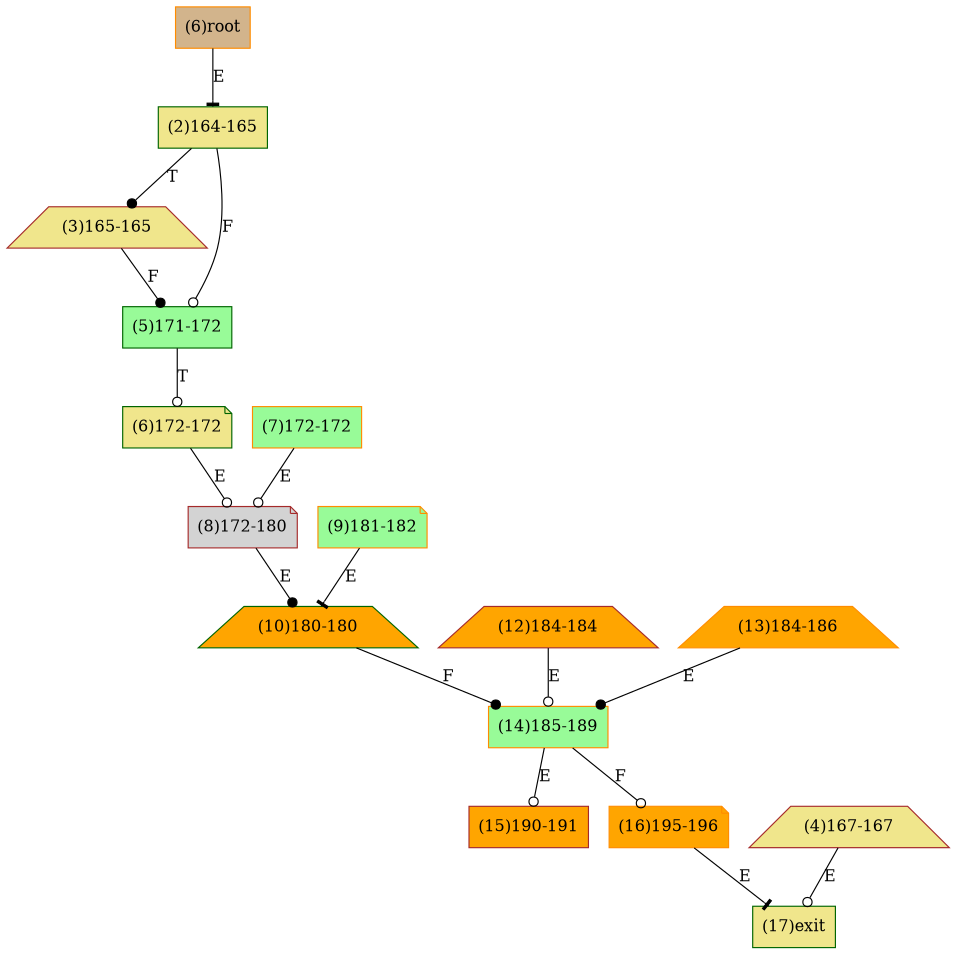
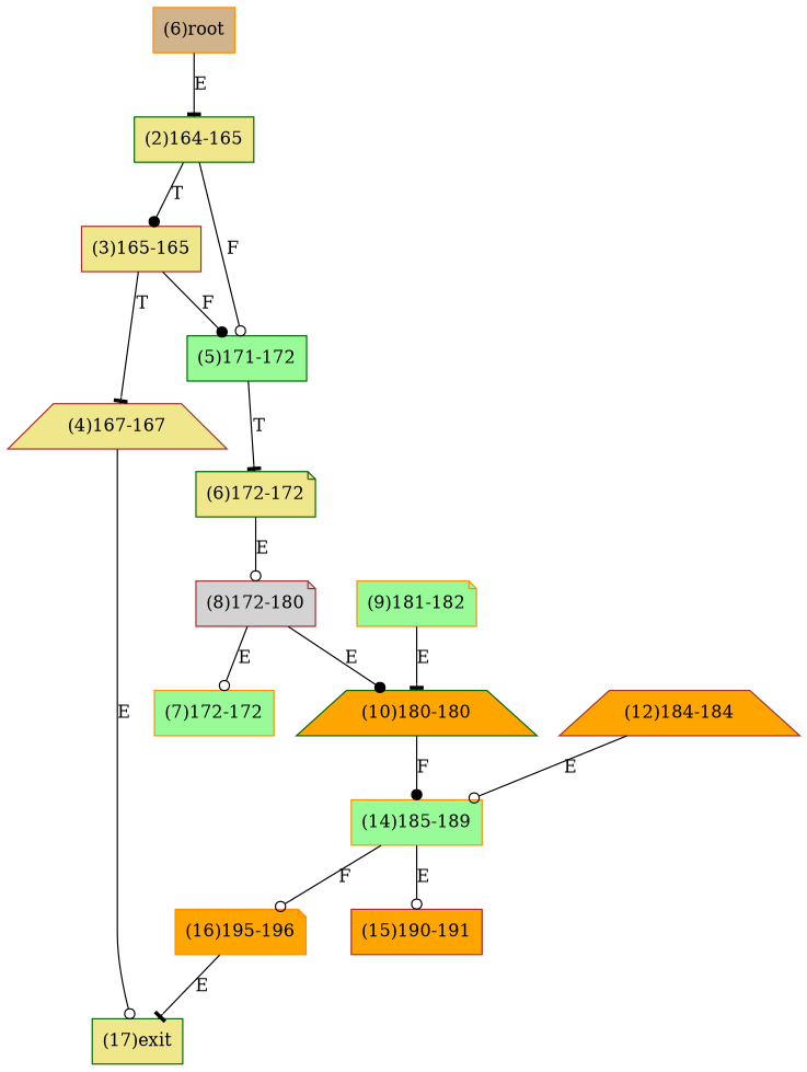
  digraph {
    node [color=darkorange fillcolor=khaki shape=box style=filled]
    edge [arrowhead=odot]
    n1 [fillcolor=tan label="(6)root"]
    n2 [color=darkgreen label="(2)164-165"]
-   n3 [color=brown label="(3)165-165" shape=trapezium]
+   n3 [color=brown label="(3)165-165"]
    n4 [color=darkgreen fillcolor=palegreen label="(5)171-172"]
    n5 [color=brown label="(4)167-167" shape=trapezium]
    n6 [color=darkgreen label="(6)172-172" shape=note]
    n7 [color=darkgreen label="(17)exit"]
    n8 [color=brown fillcolor=lightgrey label="(8)172-180" shape=note]
    n9 [fillcolor=palegreen label="(7)172-172"]
    n10 [color=darkgreen fillcolor=orange label="(10)180-180" shape=trapezium]
    n11 [fillcolor=palegreen label="(14)185-189"]
    n12 [fillcolor=palegreen label="(9)181-182" shape=note]
    n13 [color=brown fillcolor=orange label="(15)190-191"]
    n14 [fillcolor=orange label="(16)195-196" shape=note]
    n15 [color=brown fillcolor=orange label="(12)184-184" shape=trapezium]
-   n16 [fillcolor=orange label="(13)184-186" shape=trapezium]
    n1 -> n2 [arrowhead=tee label=E]
    n2 -> n3 [arrowhead=dot label=T]
    n2 -> n4 [label=F]
    n3 -> n4 [arrowhead=dot label=F]
-   n4 -> n6 [label=T]
+   n3 -> n5 [arrowhead=tee label=T]
+   n4 -> n6 [arrowhead=tee label=T]
    n5 -> n7 [label=E]
    n6 -> n8 [label=E]
    n8 -> n10 [arrowhead=dot label=E]
-   n9 -> n8 [label=E]
+   n8 -> n9 [label=E]
    n10 -> n11 [arrowhead=dot label=F]
    n11 -> n13 [label=E]
    n11 -> n14 [label=F]
    n12 -> n10 [arrowhead=tee label=E]
    n14 -> n7 [arrowhead=tee label=E]
    n15 -> n11 [label=E]
-   n16 -> n11 [arrowhead=dot label=E]
  }
